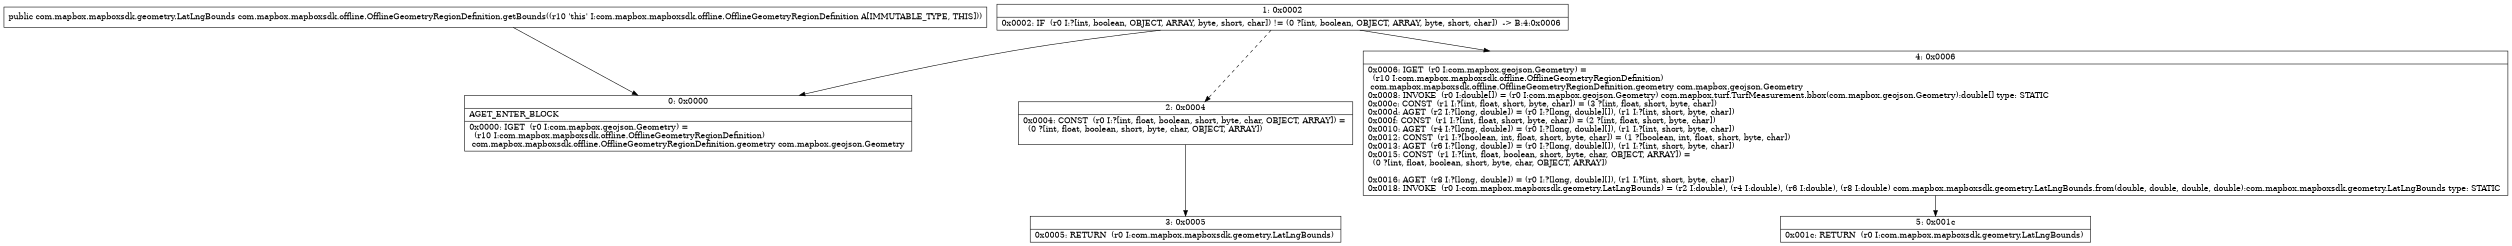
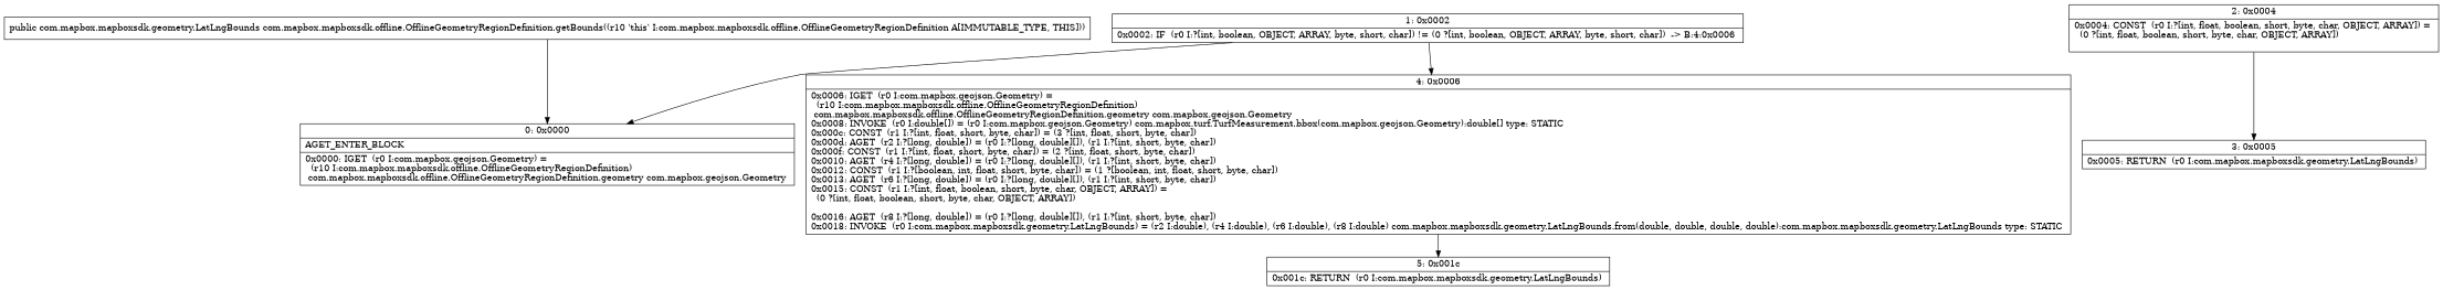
  digraph {
    node [shape=record]
    n1 [label="{0\:\ 0x0000|AGET_ENTER_BLOCK\l|0x0000: IGET  (r0 I:com.mapbox.geojson.Geometry) = \l  (r10 I:com.mapbox.mapboxsdk.offline.OfflineGeometryRegionDefinition)\l com.mapbox.mapboxsdk.offline.OfflineGeometryRegionDefinition.geometry com.mapbox.geojson.Geometry \l}"]
    n2 [label="{1\:\ 0x0002|0x0002: IF  (r0 I:?[int, boolean, OBJECT, ARRAY, byte, short, char]) != (0 ?[int, boolean, OBJECT, ARRAY, byte, short, char])  \-\> B:4:0x0006 \l}"]
    n3 [label="{2\:\ 0x0004|0x0004: CONST  (r0 I:?[int, float, boolean, short, byte, char, OBJECT, ARRAY]) = \l  (0 ?[int, float, boolean, short, byte, char, OBJECT, ARRAY])\l \l}"]
    n4 [label="{4\:\ 0x0006|0x0006: IGET  (r0 I:com.mapbox.geojson.Geometry) = \l  (r10 I:com.mapbox.mapboxsdk.offline.OfflineGeometryRegionDefinition)\l com.mapbox.mapboxsdk.offline.OfflineGeometryRegionDefinition.geometry com.mapbox.geojson.Geometry \l0x0008: INVOKE  (r0 I:double[]) = (r0 I:com.mapbox.geojson.Geometry) com.mapbox.turf.TurfMeasurement.bbox(com.mapbox.geojson.Geometry):double[] type: STATIC \l0x000c: CONST  (r1 I:?[int, float, short, byte, char]) = (3 ?[int, float, short, byte, char]) \l0x000d: AGET  (r2 I:?[long, double]) = (r0 I:?[long, double][]), (r1 I:?[int, short, byte, char]) \l0x000f: CONST  (r1 I:?[int, float, short, byte, char]) = (2 ?[int, float, short, byte, char]) \l0x0010: AGET  (r4 I:?[long, double]) = (r0 I:?[long, double][]), (r1 I:?[int, short, byte, char]) \l0x0012: CONST  (r1 I:?[boolean, int, float, short, byte, char]) = (1 ?[boolean, int, float, short, byte, char]) \l0x0013: AGET  (r6 I:?[long, double]) = (r0 I:?[long, double][]), (r1 I:?[int, short, byte, char]) \l0x0015: CONST  (r1 I:?[int, float, boolean, short, byte, char, OBJECT, ARRAY]) = \l  (0 ?[int, float, boolean, short, byte, char, OBJECT, ARRAY])\l \l0x0016: AGET  (r8 I:?[long, double]) = (r0 I:?[long, double][]), (r1 I:?[int, short, byte, char]) \l0x0018: INVOKE  (r0 I:com.mapbox.mapboxsdk.geometry.LatLngBounds) = (r2 I:double), (r4 I:double), (r6 I:double), (r8 I:double) com.mapbox.mapboxsdk.geometry.LatLngBounds.from(double, double, double, double):com.mapbox.mapboxsdk.geometry.LatLngBounds type: STATIC \l}"]
    n5 [label="{3\:\ 0x0005|0x0005: RETURN  (r0 I:com.mapbox.mapboxsdk.geometry.LatLngBounds) \l}"]
    n6 [label="{5\:\ 0x001c|0x001c: RETURN  (r0 I:com.mapbox.mapboxsdk.geometry.LatLngBounds) \l}"]
    n7 [label="{public com.mapbox.mapboxsdk.geometry.LatLngBounds com.mapbox.mapboxsdk.offline.OfflineGeometryRegionDefinition.getBounds((r10 'this' I:com.mapbox.mapboxsdk.offline.OfflineGeometryRegionDefinition A[IMMUTABLE_TYPE, THIS])) }"]
    n2 -> n1
-   n2 -> n3 [style=dashed]
    n2 -> n4
    n3 -> n5
    n4 -> n6
    n7 -> n1
  }
